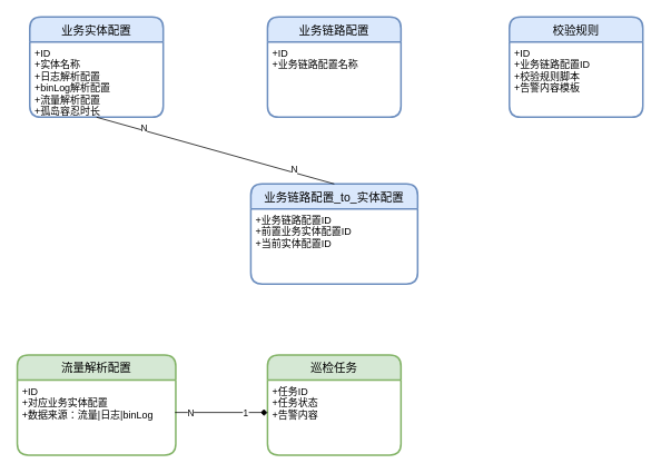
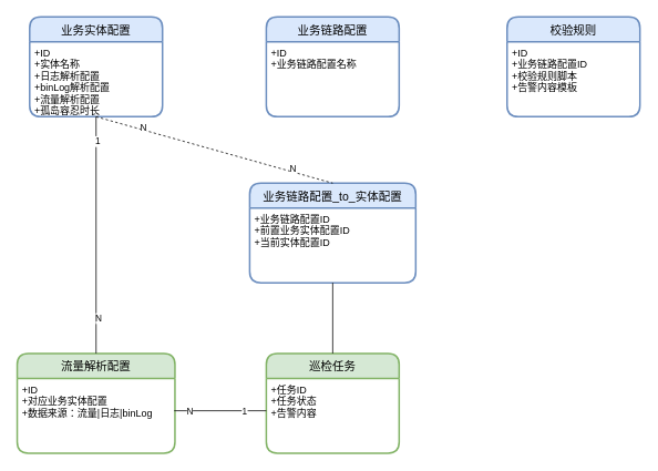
  <mxCell id="0" />
  <mxCell id="1" parent="0" />
  <mxCell id="2" value="业务实体配置" style="swimlane;childLayout=stackLayout;horizontal=1;startSize=30;horizontalStack=0;rounded=1;fontSize=14;fontStyle=0;strokeWidth=2;resizeParent=0;resizeLast=1;shadow=0;dashed=0;align=center;fillColor=#dae8fc;strokeColor=#6c8ebf;" vertex="1" parent="1"><mxGeometry x="35" y="20" width="160" height="120" as="geometry" /></mxCell>
  <mxCell id="3" value="+ID&#10;+实体名称&#10;+日志解析配置&#10;+binLog解析配置&#10;+流量解析配置&#10;+孤岛容忍时长" style="align=left;strokeColor=none;fillColor=none;spacingLeft=4;fontSize=12;verticalAlign=top;resizable=0;rotatable=0;part=1;" vertex="1" parent="2"><mxGeometry y="30" width="160" height="90" as="geometry" /></mxCell>
  <mxCell id="4" value="业务链路配置" style="swimlane;childLayout=stackLayout;horizontal=1;startSize=30;horizontalStack=0;rounded=1;fontSize=14;fontStyle=0;strokeWidth=2;resizeParent=0;resizeLast=1;shadow=0;dashed=0;align=center;fillColor=#dae8fc;strokeColor=#6c8ebf;" vertex="1" parent="1"><mxGeometry x="320" y="20" width="160" height="120" as="geometry" /></mxCell>
  <mxCell id="5" value="+ID&#10;+业务链路配置名称" style="align=left;strokeColor=none;fillColor=none;spacingLeft=4;fontSize=12;verticalAlign=top;resizable=0;rotatable=0;part=1;" vertex="1" parent="4"><mxGeometry y="30" width="160" height="90" as="geometry" /></mxCell>
  <mxCell id="6" value="业务链路配置_to_实体配置" style="swimlane;childLayout=stackLayout;horizontal=1;startSize=30;horizontalStack=0;rounded=1;fontSize=14;fontStyle=0;strokeWidth=2;resizeParent=0;resizeLast=1;shadow=0;dashed=0;align=center;fillColor=#dae8fc;strokeColor=#6c8ebf;" vertex="1" parent="1"><mxGeometry x="300" y="220" width="200" height="120" as="geometry" /></mxCell>
  <mxCell id="7" value="+业务链路配置ID&#10;+前置业务实体配置ID&#10;+当前实体配置ID" style="align=left;strokeColor=none;fillColor=none;spacingLeft=4;fontSize=12;verticalAlign=top;resizable=0;rotatable=0;part=1;" vertex="1" parent="6"><mxGeometry y="30" width="200" height="90" as="geometry" /></mxCell>
  <mxCell id="8" value="流量解析配置" style="swimlane;childLayout=stackLayout;horizontal=1;startSize=30;horizontalStack=0;rounded=1;fontSize=14;fontStyle=0;strokeWidth=2;resizeParent=0;resizeLast=1;shadow=0;dashed=0;align=center;fillColor=#d5e8d4;strokeColor=#82b366;" vertex="1" parent="1"><mxGeometry x="20" y="425" width="190" height="120" as="geometry" /></mxCell>
  <mxCell id="9" value="+ID&#10;+对应业务实体配置&#10;+数据来源：流量|日志|binLog" style="align=left;strokeColor=none;fillColor=none;spacingLeft=4;fontSize=12;verticalAlign=top;resizable=0;rotatable=0;part=1;" vertex="1" parent="8"><mxGeometry y="30" width="190" height="90" as="geometry" /></mxCell>
  <mxCell id="10" value="巡检任务" style="swimlane;childLayout=stackLayout;horizontal=1;startSize=30;horizontalStack=0;rounded=1;fontSize=14;fontStyle=0;strokeWidth=2;resizeParent=0;resizeLast=1;shadow=0;dashed=0;align=center;fillColor=#d5e8d4;strokeColor=#82b366;" vertex="1" parent="1"><mxGeometry x="320" y="425" width="160" height="120" as="geometry" /></mxCell>
  <mxCell id="11" value="+任务ID&#10;+任务状态&#10;+告警内容" style="align=left;strokeColor=none;fillColor=none;spacingLeft=4;fontSize=12;verticalAlign=top;resizable=0;rotatable=0;part=1;" vertex="1" parent="10"><mxGeometry y="30" width="160" height="90" as="geometry" /></mxCell>
- <mxCell id="15" value="" style="endArrow=none;html=1;rounded=0;exitX=0.5;exitY=1;exitDx=0;exitDy=0;entryX=0.5;entryY=0;entryDx=0;entryDy=0;" edge="1" parent="1" source="3" target="6"><mxGeometry relative="1" as="geometry"><mxPoint x="480" y="360" as="sourcePoint" /><mxPoint x="350" y="210" as="targetPoint" /></mxGeometry></mxCell>
+ <mxCell id="12" value="" style="endArrow=none;html=1;rounded=0;exitX=0.5;exitY=1;exitDx=0;exitDy=0;entryX=0.5;entryY=0;entryDx=0;entryDy=0;" edge="1" parent="1" source="3" target="8"><mxGeometry relative="1" as="geometry"><mxPoint x="415" y="360" as="sourcePoint" /><mxPoint x="575" y="360" as="targetPoint" /></mxGeometry></mxCell>
+ <mxCell id="13" value="1" style="edgeLabel;html=1;align=center;verticalAlign=middle;resizable=0;points=[];" vertex="1" connectable="0" parent="12"><mxGeometry x="-0.797" y="1" relative="1" as="geometry"><mxPoint as="offset" /></mxGeometry></mxCell>
+ <mxCell id="14" value="N" style="edgeLabel;html=1;align=center;verticalAlign=middle;resizable=0;points=[];" vertex="1" connectable="0" parent="12"><mxGeometry x="0.697" y="2" relative="1" as="geometry"><mxPoint as="offset" /></mxGeometry></mxCell>
+ <mxCell id="15" value="" style="endArrow=none;html=1;rounded=0;exitX=0.5;exitY=1;exitDx=0;exitDy=0;entryX=0.5;entryY=0;entryDx=0;entryDy=0;dashed=1;" edge="1" parent="1" source="3" target="6"><mxGeometry relative="1" as="geometry"><mxPoint x="480" y="360" as="sourcePoint" /><mxPoint x="350" y="210" as="targetPoint" /></mxGeometry></mxCell>
  <mxCell id="16" value="N" style="edgeLabel;html=1;align=center;verticalAlign=middle;resizable=0;points=[];" vertex="1" connectable="0" parent="15"><mxGeometry x="-0.606" y="3" relative="1" as="geometry"><mxPoint as="offset" /></mxGeometry></mxCell>
  <mxCell id="17" value="N" style="edgeLabel;html=1;align=center;verticalAlign=middle;resizable=0;points=[];" vertex="1" connectable="0" parent="15"><mxGeometry x="0.646" y="4" relative="1" as="geometry"><mxPoint as="offset" /></mxGeometry></mxCell>
- <mxCell id="18" value="" style="endArrow=diamond;html=1;rounded=0;exitX=0.995;exitY=0.433;exitDx=0;exitDy=0;exitPerimeter=0;entryX=0;entryY=0.433;entryDx=0;entryDy=0;entryPerimeter=0;" edge="1" parent="1" source="9" target="11"><mxGeometry relative="1" as="geometry"><mxPoint x="480" y="410" as="sourcePoint" /><mxPoint x="640" y="410" as="targetPoint" /></mxGeometry></mxCell>
+ <mxCell id="18" value="" style="endArrow=none;html=1;rounded=0;exitX=0.995;exitY=0.433;exitDx=0;exitDy=0;exitPerimeter=0;entryX=0;entryY=0.433;entryDx=0;entryDy=0;entryPerimeter=0;" edge="1" parent="1" source="9" target="11"><mxGeometry relative="1" as="geometry"><mxPoint x="480" y="410" as="sourcePoint" /><mxPoint x="640" y="410" as="targetPoint" /></mxGeometry></mxCell>
  <mxCell id="19" value="N" style="edgeLabel;html=1;align=center;verticalAlign=middle;resizable=0;points=[];" vertex="1" connectable="0" parent="18"><mxGeometry x="-0.683" y="-1" relative="1" as="geometry"><mxPoint as="offset" /></mxGeometry></mxCell>
  <mxCell id="20" value="1" style="edgeLabel;html=1;align=center;verticalAlign=middle;resizable=0;points=[];" vertex="1" connectable="0" parent="18"><mxGeometry x="0.523" y="3" relative="1" as="geometry"><mxPoint y="4" as="offset" /></mxGeometry></mxCell>
  <mxCell id="21" value="校验规则" style="swimlane;childLayout=stackLayout;horizontal=1;startSize=30;horizontalStack=0;rounded=1;fontSize=14;fontStyle=0;strokeWidth=2;resizeParent=0;resizeLast=1;shadow=0;dashed=0;align=center;fillColor=#dae8fc;strokeColor=#6c8ebf;" vertex="1" parent="1"><mxGeometry x="610" y="20" width="160" height="120" as="geometry" /></mxCell>
  <mxCell id="22" value="+ID&#10;+业务链路配置ID&#10;+校验规则脚本&#10;+告警内容模板" style="align=left;strokeColor=none;fillColor=none;spacingLeft=4;fontSize=12;verticalAlign=top;resizable=0;rotatable=0;part=1;" vertex="1" parent="21"><mxGeometry y="30" width="160" height="90" as="geometry" /></mxCell>
+ <mxCell id="23" value="" style="endArrow=none;html=1;rounded=0;entryX=0.5;entryY=0;entryDx=0;entryDy=0;exitX=0.5;exitY=1;exitDx=0;exitDy=0;" edge="1" parent="1" source="7" target="10"><mxGeometry relative="1" as="geometry"><mxPoint x="380" y="410" as="sourcePoint" /><mxPoint x="540" y="410" as="targetPoint" /></mxGeometry></mxCell>
